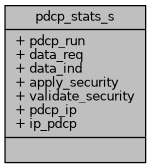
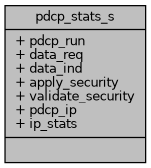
  digraph {
-   n1 [color=black fillcolor=grey75 fontcolor=black fontname=Helvetica fontsize=10 height=0.2 label="{pdcp_stats_s\n|+ pdcp_run\l+ data_req\l+ data_ind\l+ apply_security\l+ validate_security\l+ pdcp_ip\l+ ip_pdcp\l|}" shape=record style=filled width=0.4]
+   n1 [color=black fillcolor=grey75 fontcolor=black fontname=Helvetica fontsize=10 height=0.2 label="{pdcp_stats_s\n|+ pdcp_run\l+ data_req\l+ data_ind\l+ apply_security\l+ validate_security\l+ pdcp_ip\l+ ip_stats\l|}" shape=record style=filled width=0.4]
  }
